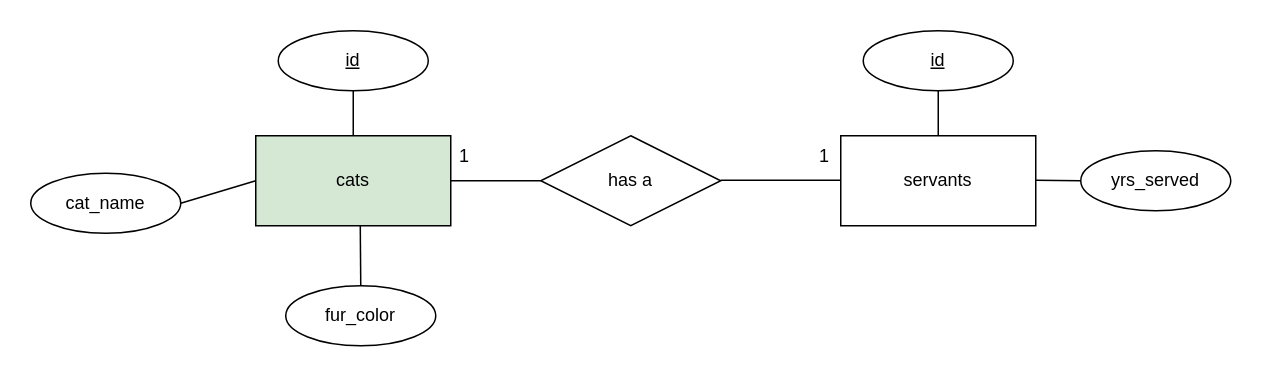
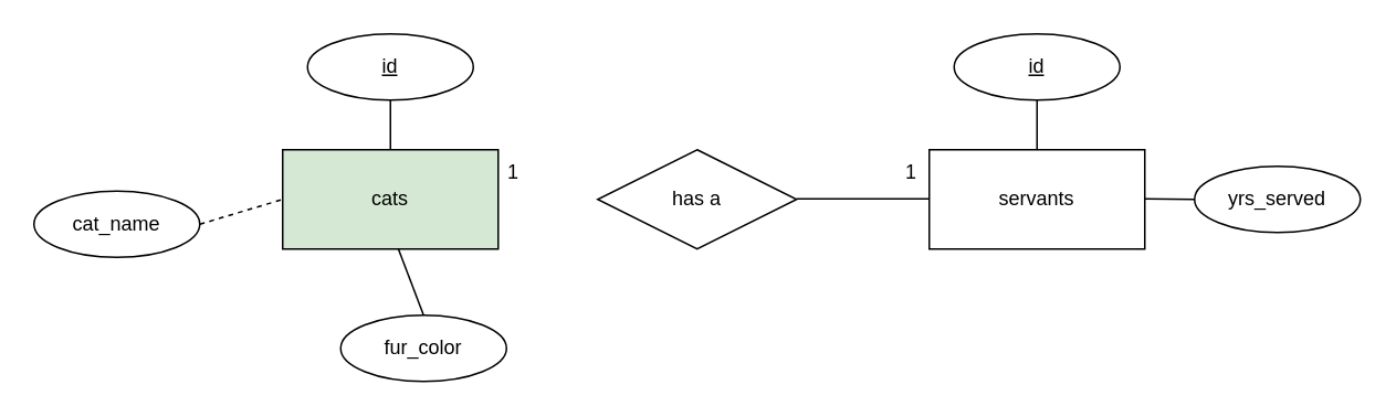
  <mxCell id="0" />
  <mxCell id="1" parent="0" />
  <mxCell id="2" value="cats" style="whiteSpace=wrap;html=1;align=center;fillColor=#d5e8d4;" parent="1" vertex="1"><mxGeometry x="170" y="90" width="130" height="60" as="geometry" /></mxCell>
  <mxCell id="3" value="&lt;u&gt;id&lt;/u&gt;" style="ellipse;whiteSpace=wrap;html=1;align=center;" parent="1" vertex="1"><mxGeometry x="185" y="20" width="100" height="40" as="geometry" /></mxCell>
  <mxCell id="4" value="cat_name" style="ellipse;whiteSpace=wrap;html=1;align=center;" parent="1" vertex="1"><mxGeometry x="20" y="115" width="100" height="40" as="geometry" /></mxCell>
- <mxCell id="5" value="fur_color" style="ellipse;whiteSpace=wrap;html=1;align=center;" parent="1" vertex="1"><mxGeometry x="190" y="190" width="100" height="40" as="geometry" /></mxCell>
+ <mxCell id="5" value="fur_color" style="ellipse;whiteSpace=wrap;html=1;align=center;" parent="1" vertex="1"><mxGeometry x="205" y="190" width="100" height="40" as="geometry" /></mxCell>
  <mxCell id="6" value="" style="endArrow=none;html=1;rounded=0;exitX=0.5;exitY=1;exitDx=0;exitDy=0;entryX=0.5;entryY=0;entryDx=0;entryDy=0;" parent="1" source="3" target="2" edge="1"><mxGeometry relative="1" as="geometry"><mxPoint x="470" y="180" as="sourcePoint" /><mxPoint x="630" y="180" as="targetPoint" /></mxGeometry></mxCell>
  <mxCell id="7" value="" style="endArrow=none;html=1;rounded=0;exitX=0.536;exitY=0.994;exitDx=0;exitDy=0;entryX=0.5;entryY=0;entryDx=0;entryDy=0;exitPerimeter=0;" parent="1" source="2" target="5" edge="1"><mxGeometry relative="1" as="geometry"><mxPoint x="214.66" y="150" as="sourcePoint" /><mxPoint x="214.66" y="180" as="targetPoint" /></mxGeometry></mxCell>
- <mxCell id="8" value="" style="endArrow=none;html=1;rounded=0;exitX=1;exitY=0.5;exitDx=0;exitDy=0;entryX=0;entryY=0.5;entryDx=0;entryDy=0;" parent="1" source="4" target="2" edge="1"><mxGeometry relative="1" as="geometry"><mxPoint x="224.66" y="160" as="sourcePoint" /><mxPoint x="225" y="200" as="targetPoint" /></mxGeometry></mxCell>
+ <mxCell id="8" value="" style="endArrow=none;html=1;rounded=0;exitX=1;exitY=0.5;exitDx=0;exitDy=0;entryX=0;entryY=0.5;entryDx=0;entryDy=0;dashed=1;" parent="1" source="4" target="2" edge="1"><mxGeometry relative="1" as="geometry"><mxPoint x="224.66" y="160" as="sourcePoint" /><mxPoint x="225" y="200" as="targetPoint" /></mxGeometry></mxCell>
  <mxCell id="9" value="servants" style="whiteSpace=wrap;html=1;align=center;" parent="1" vertex="1"><mxGeometry x="560" y="90" width="130" height="60" as="geometry" /></mxCell>
  <mxCell id="10" value="&lt;u&gt;id&lt;/u&gt;" style="ellipse;whiteSpace=wrap;html=1;align=center;" parent="1" vertex="1"><mxGeometry x="575" y="20" width="100" height="40" as="geometry" /></mxCell>
  <mxCell id="11" value="yrs_served" style="ellipse;whiteSpace=wrap;html=1;align=center;" parent="1" vertex="1"><mxGeometry x="720" y="100" width="100" height="40" as="geometry" /></mxCell>
  <mxCell id="12" value="" style="endArrow=none;html=1;rounded=0;exitX=0.5;exitY=1;exitDx=0;exitDy=0;entryX=0.5;entryY=0;entryDx=0;entryDy=0;" parent="1" source="10" target="9" edge="1"><mxGeometry relative="1" as="geometry"><mxPoint x="900" y="170" as="sourcePoint" /><mxPoint x="1060" y="170" as="targetPoint" /></mxGeometry></mxCell>
  <mxCell id="13" value="" style="endArrow=none;html=1;rounded=0;" parent="1" edge="1"><mxGeometry relative="1" as="geometry"><mxPoint x="690" y="119.66" as="sourcePoint" /><mxPoint x="720" y="120" as="targetPoint" /></mxGeometry></mxCell>
  <mxCell id="14" value="has a" style="shape=rhombus;perimeter=rhombusPerimeter;whiteSpace=wrap;html=1;align=center;" parent="1" vertex="1"><mxGeometry x="360" y="90" width="120" height="60" as="geometry" /></mxCell>
- <mxCell id="15" value="" style="endArrow=none;html=1;rounded=0;exitX=1;exitY=0.5;exitDx=0;exitDy=0;" parent="1" source="2" target="14" edge="1"><mxGeometry relative="1" as="geometry"><mxPoint x="390" y="180" as="sourcePoint" /><mxPoint x="550" y="180" as="targetPoint" /></mxGeometry></mxCell>
  <mxCell id="16" value="" style="endArrow=none;html=1;rounded=0;exitX=1;exitY=0.5;exitDx=0;exitDy=0;" parent="1" edge="1"><mxGeometry relative="1" as="geometry"><mxPoint x="480" y="119.66" as="sourcePoint" /><mxPoint x="560" y="119.66" as="targetPoint" /></mxGeometry></mxCell>
  <mxCell id="17" value="1" style="text;strokeColor=none;fillColor=none;spacingLeft=4;spacingRight=4;overflow=hidden;rotatable=0;points=[[0,0.5],[1,0.5]];portConstraint=eastwest;fontSize=12;" parent="1" vertex="1"><mxGeometry x="300" y="90" width="20" height="30" as="geometry" /></mxCell>
  <mxCell id="18" value="1" style="text;strokeColor=none;fillColor=none;spacingLeft=4;spacingRight=4;overflow=hidden;rotatable=0;points=[[0,0.5],[1,0.5]];portConstraint=eastwest;fontSize=12;" parent="1" vertex="1"><mxGeometry x="540" y="90" width="20" height="30" as="geometry" /></mxCell>
